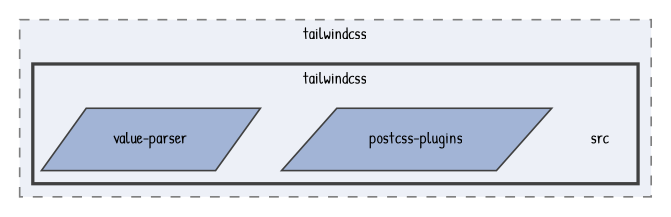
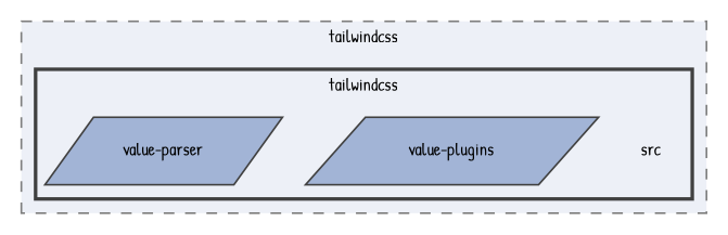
  digraph {
    compound=true
    fontname="Patrick Hand"
    node [fontname="Patrick Hand" fontsize=10 shape=parallelogram color=grey25 fillcolor="#a2b4d6" style=filled]
    n1 [height=0.2 label=src shape=plaintext width=0.4 color="" fillcolor="" style=""]
-   n2 [height=0.2 label="postcss-plugins" width=0.4]
+   n2 [height=0.2 label="value-plugins" width=0.4]
    n3 [height=0.2 label="value-parser" width=0.4]
    subgraph cluster_1 {
      bgcolor="#edf0f7"
      fontsize=10
      label=tailwindcss
      pencolor=grey50
      style="filled,dashed"
      subgraph cluster_2 {
        bgcolor="#edf0f7"
        fontsize=10
        pencolor=grey25
        style="filled,bold"
        n1
        n2
        n3
      }
    }
  }
